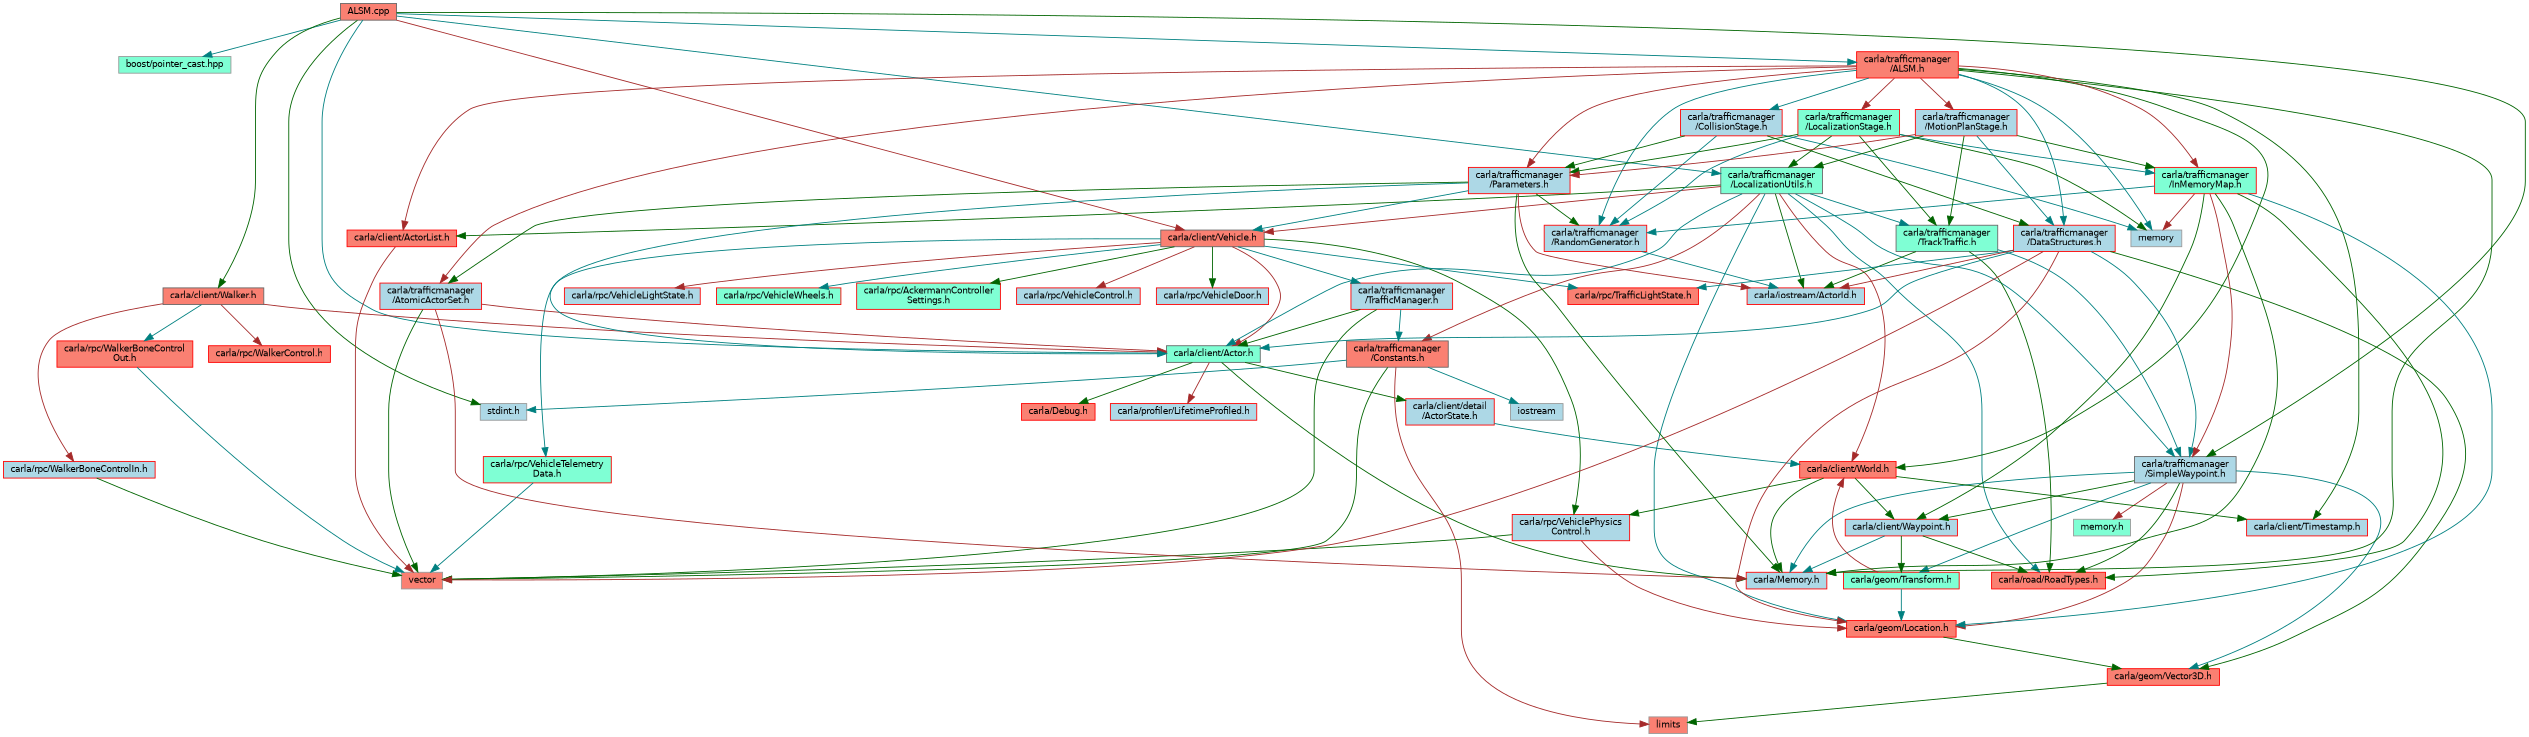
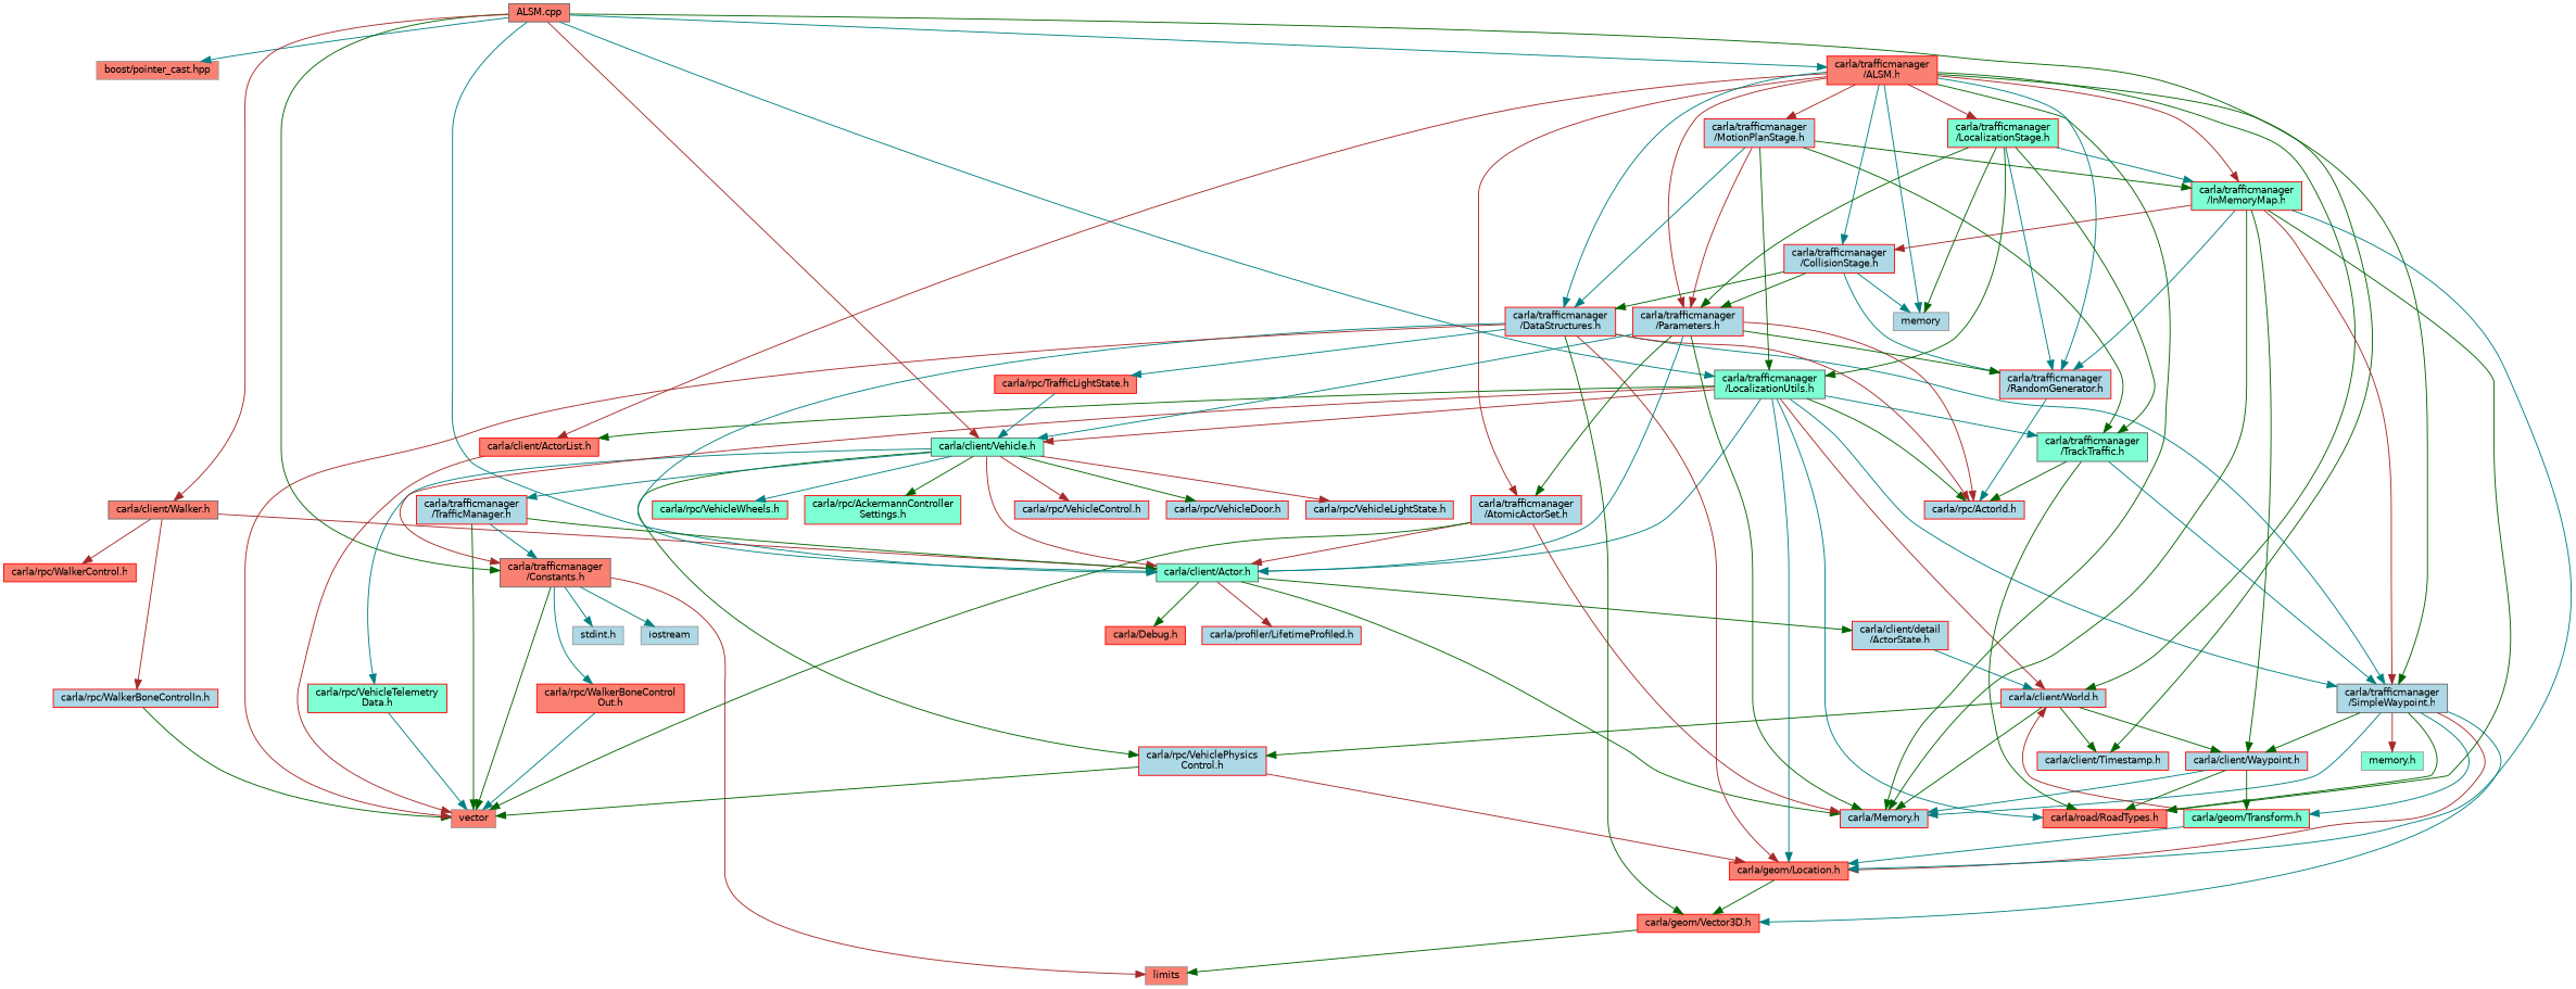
  digraph {
    node [color=red fillcolor=lightblue fontname=Helvetica fontsize=10 shape=box style=filled]
    edge [color=darkgreen fontname=Helvetica fontsize=10 labelfontname=Helvetica labelfontsize=10 style=solid]
    n1 [color=gray40 fillcolor=salmon fontcolor=black height=0.2 label="ALSM.cpp" width=0.4]
-   n2 [color=grey60 fillcolor=aquamarine height=0.2 label="boost/pointer_cast.hpp" width=0.4]
+   n2 [color=grey60 fillcolor=salmon height=0.2 label="boost/pointer_cast.hpp" width=0.4]
    n3 [color=grey40 fillcolor=aquamarine height=0.2 label="carla/client/Actor.h" width=0.4]
-   n4 [color=grey40 fillcolor=salmon height=0.2 label="carla/client/Vehicle.h" width=0.4]
+   n4 [color=grey40 fillcolor=aquamarine height=0.2 label="carla/client/Vehicle.h" width=0.4]
    n5 [color=grey40 fillcolor=salmon height=0.2 label="carla/trafficmanager\l/Constants.h" width=0.4]
    n6 [color=grey40 fillcolor=salmon height=0.2 label="carla/client/Walker.h" width=0.4]
    n7 [color=grey40 fillcolor=aquamarine height=0.2 label="carla/trafficmanager\l/LocalizationUtils.h" width=0.4]
    n8 [color=grey40 height=0.2 label="carla/trafficmanager\l/SimpleWaypoint.h" width=0.4]
    n9 [fillcolor=salmon height=0.2 label="carla/trafficmanager\l/ALSM.h" width=0.4]
    n10 [fillcolor=salmon height=0.2 label="carla/Debug.h" width=0.4]
    n11 [height=0.2 label="carla/Memory.h" width=0.4]
    n12 [height=0.2 label="carla/client/detail\l/ActorState.h" width=0.4]
    n13 [height=0.2 label="carla/profiler/LifetimeProfiled.h" width=0.4]
    n14 [height=0.2 label="carla/rpc/VehiclePhysics\lControl.h" width=0.4]
    n15 [fillcolor=aquamarine height=0.2 label="carla/rpc/AckermannController\lSettings.h" width=0.4]
    n16 [fillcolor=salmon height=0.2 label="carla/rpc/TrafficLightState.h" width=0.4]
    n17 [height=0.2 label="carla/rpc/VehicleControl.h" width=0.4]
    n18 [height=0.2 label="carla/rpc/VehicleDoor.h" width=0.4]
    n19 [height=0.2 label="carla/rpc/VehicleLightState.h" width=0.4]
    n20 [fillcolor=aquamarine height=0.2 label="carla/rpc/VehicleTelemetry\lData.h" width=0.4]
    n21 [fillcolor=aquamarine height=0.2 label="carla/rpc/VehicleWheels.h" width=0.4]
    n22 [height=0.2 label="carla/trafficmanager\l/TrafficManager.h" width=0.4]
    n23 [color=grey60 fillcolor=salmon height=0.2 label=limits width=0.4]
    n24 [color=grey60 fillcolor=salmon height=0.2 label=vector width=0.4]
    n25 [color=grey60 height=0.2 label="stdint.h" width=0.4]
    n26 [color=grey60 height=0.2 label=iostream width=0.4]
    n27 [fillcolor=salmon height=0.2 label="carla/rpc/WalkerControl.h" width=0.4]
    n28 [height=0.2 label="carla/rpc/WalkerBoneControlIn.h" width=0.4]
    n29 [fillcolor=salmon height=0.2 label="carla/rpc/WalkerBoneControl\lOut.h" width=0.4]
-   n30 [fillcolor=salmon height=0.2 label="carla/client/World.h" width=0.4]
+   n30 [height=0.2 label="carla/client/World.h" width=0.4]
    n31 [fillcolor=salmon height=0.2 label="carla/road/RoadTypes.h" width=0.4]
    n32 [fillcolor=salmon height=0.2 label="carla/geom/Location.h" width=0.4]
    n33 [fillcolor=salmon height=0.2 label="carla/client/ActorList.h" width=0.4]
-   n34 [height=0.2 label="carla/iostream/ActorId.h" width=0.4]
+   n34 [height=0.2 label="carla/rpc/ActorId.h" width=0.4]
    n35 [color=grey40 fillcolor=aquamarine height=0.2 label="carla/trafficmanager\l/TrackTraffic.h" width=0.4]
    n36 [height=0.2 label="carla/client/Waypoint.h" width=0.4]
    n37 [fillcolor=aquamarine height=0.2 label="carla/geom/Transform.h" width=0.4]
    n38 [fillcolor=salmon height=0.2 label="carla/geom/Vector3D.h" width=0.4]
    n39 [color=grey60 fillcolor=aquamarine height=0.2 label="memory.h" width=0.4]
    n40 [height=0.2 label="carla/client/Timestamp.h" width=0.4]
    n41 [color=grey60 height=0.2 label=memory width=0.4]
    n42 [height=0.2 label="carla/trafficmanager\l/AtomicActorSet.h" width=0.4]
    n43 [height=0.2 label="carla/trafficmanager\l/CollisionStage.h" width=0.4]
    n44 [height=0.2 label="carla/trafficmanager\l/DataStructures.h" width=0.4]
    n45 [height=0.2 label="carla/trafficmanager\l/Parameters.h" width=0.4]
    n46 [height=0.2 label="carla/trafficmanager\l/RandomGenerator.h" width=0.4]
    n47 [fillcolor=aquamarine height=0.2 label="carla/trafficmanager\l/InMemoryMap.h" width=0.4]
    n48 [fillcolor=aquamarine height=0.2 label="carla/trafficmanager\l/LocalizationStage.h" width=0.4]
    n49 [height=0.2 label="carla/trafficmanager\l/MotionPlanStage.h" width=0.4]
    n1 -> n2 [color=teal]
    n1 -> n3 [color=teal]
    n1 -> n4 [color=brown]
-   n1 -> n25
-   n1 -> n6
+   n1 -> n5
+   n1 -> n6 [color=brown]
    n1 -> n7 [color=teal]
    n1 -> n8
    n1 -> n9 [color=teal]
    n3 -> n10
    n3 -> n11
    n3 -> n12
    n3 -> n13 [color=brown]
    n4 -> n3 [color=brown]
    n4 -> n14
    n4 -> n15
-   n4 -> n16 [color=teal]
+   n16 -> n4 [color=teal]
    n4 -> n17 [color=brown]
    n4 -> n18
    n4 -> n19 [color=brown]
    n4 -> n20 [color=teal]
    n4 -> n21 [color=teal]
    n4 -> n22 [color=teal]
    n5 -> n23 [color=brown]
    n5 -> n24
    n5 -> n25 [color=teal]
    n5 -> n26 [color=teal]
    n6 -> n3 [color=brown]
    n6 -> n27 [color=brown]
    n6 -> n28 [color=brown]
-   n6 -> n29 [color=teal]
+   n5 -> n29 [color=teal]
    n7 -> n3 [color=teal]
    n7 -> n4 [color=brown]
    n7 -> n5 [color=brown]
    n7 -> n8 [color=teal]
    n7 -> n30 [color=brown]
    n7 -> n31 [color=teal]
    n7 -> n32 [color=teal]
    n7 -> n33
    n7 -> n34
    n7 -> n35 [color=teal]
    n8 -> n11 [color=teal]
    n8 -> n31
    n8 -> n32 [color=brown]
    n8 -> n36
    n8 -> n37 [color=teal]
    n8 -> n38 [color=teal]
    n8 -> n39 [color=brown]
    n9 -> n11
    n9 -> n30
    n9 -> n33 [color=brown]
    n9 -> n40
    n9 -> n41 [color=teal]
    n9 -> n42 [color=brown]
    n9 -> n43 [color=teal]
    n9 -> n44 [color=teal]
    n9 -> n45 [color=brown]
    n9 -> n46 [color=teal]
    n9 -> n47 [color=brown]
    n9 -> n48 [color=brown]
    n9 -> n49 [color=brown]
    n12 -> n30 [color=teal]
    n14 -> n24
    n14 -> n32 [color=brown]
    n20 -> n24 [color=teal]
    n22 -> n3
    n22 -> n5 [color=teal]
    n22 -> n24
    n28 -> n24
    n29 -> n24 [color=teal]
    n30 -> n11
    n30 -> n14
    n30 -> n36
    n30 -> n40
    n32 -> n38
    n33 -> n24 [color=brown]
    n35 -> n8 [color=teal]
    n35 -> n31
    n35 -> n34
    n36 -> n11 [color=teal]
    n36 -> n31
    n36 -> n37
    n37 -> n30 [color=brown]
    n37 -> n32 [color=teal]
    n38 -> n23
    n42 -> n3 [color=brown]
    n42 -> n11 [color=brown]
    n42 -> n24
    n43 -> n41 [color=teal]
    n43 -> n44
    n43 -> n45
    n43 -> n46 [color=teal]
    n44 -> n3 [color=teal]
    n44 -> n8 [color=teal]
    n44 -> n16 [color=teal]
    n44 -> n24 [color=brown]
    n44 -> n32 [color=brown]
    n44 -> n34 [color=brown]
    n44 -> n38
    n45 -> n3 [color=teal]
    n45 -> n4 [color=teal]
    n45 -> n11
    n45 -> n34 [color=brown]
    n45 -> n42
    n45 -> n46
    n46 -> n34 [color=teal]
    n47 -> n8 [color=brown]
    n47 -> n11
    n47 -> n31
    n47 -> n32 [color=teal]
    n47 -> n36
-   n47 -> n41 [color=brown]
+   n47 -> n43 [color=brown]
    n47 -> n46 [color=teal]
    n48 -> n7
    n48 -> n35
    n48 -> n41
    n48 -> n45
    n48 -> n46 [color=teal]
    n48 -> n47 [color=teal]
    n49 -> n7
    n49 -> n35
    n49 -> n44 [color=teal]
    n49 -> n45 [color=brown]
    n49 -> n47
  }
